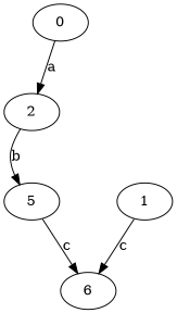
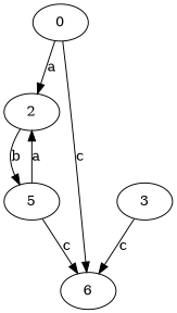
  strict digraph {
    2
    5
    6
    0
-   1
+   1 [label=3]
    2 -> 5 [label=b]
+   5 -> 2 [label=a]
    5 -> 6 [label=c]
    0 -> 2 [label=a]
+   0 -> 6 [label=c]
    1 -> 6 [label=c]
  }
